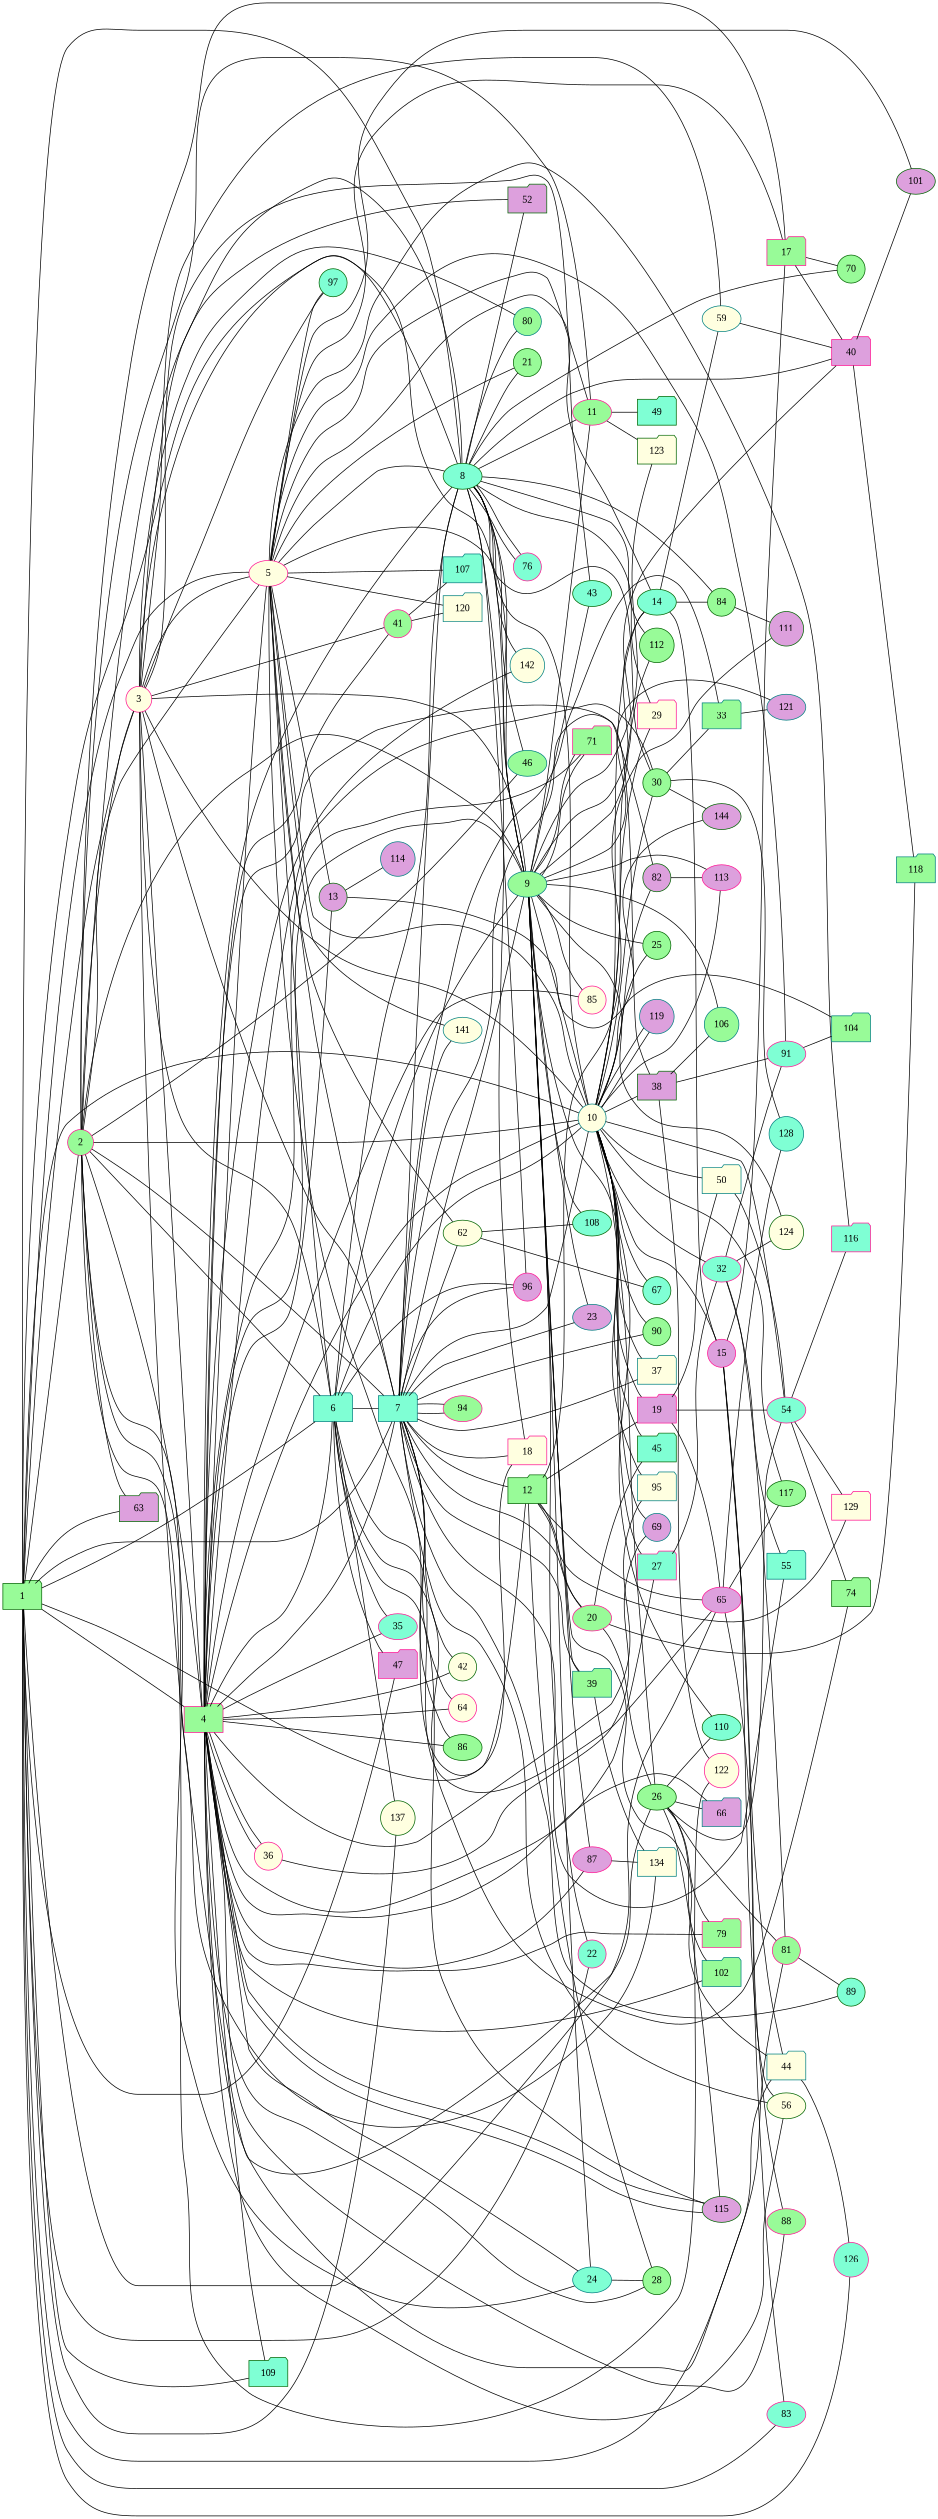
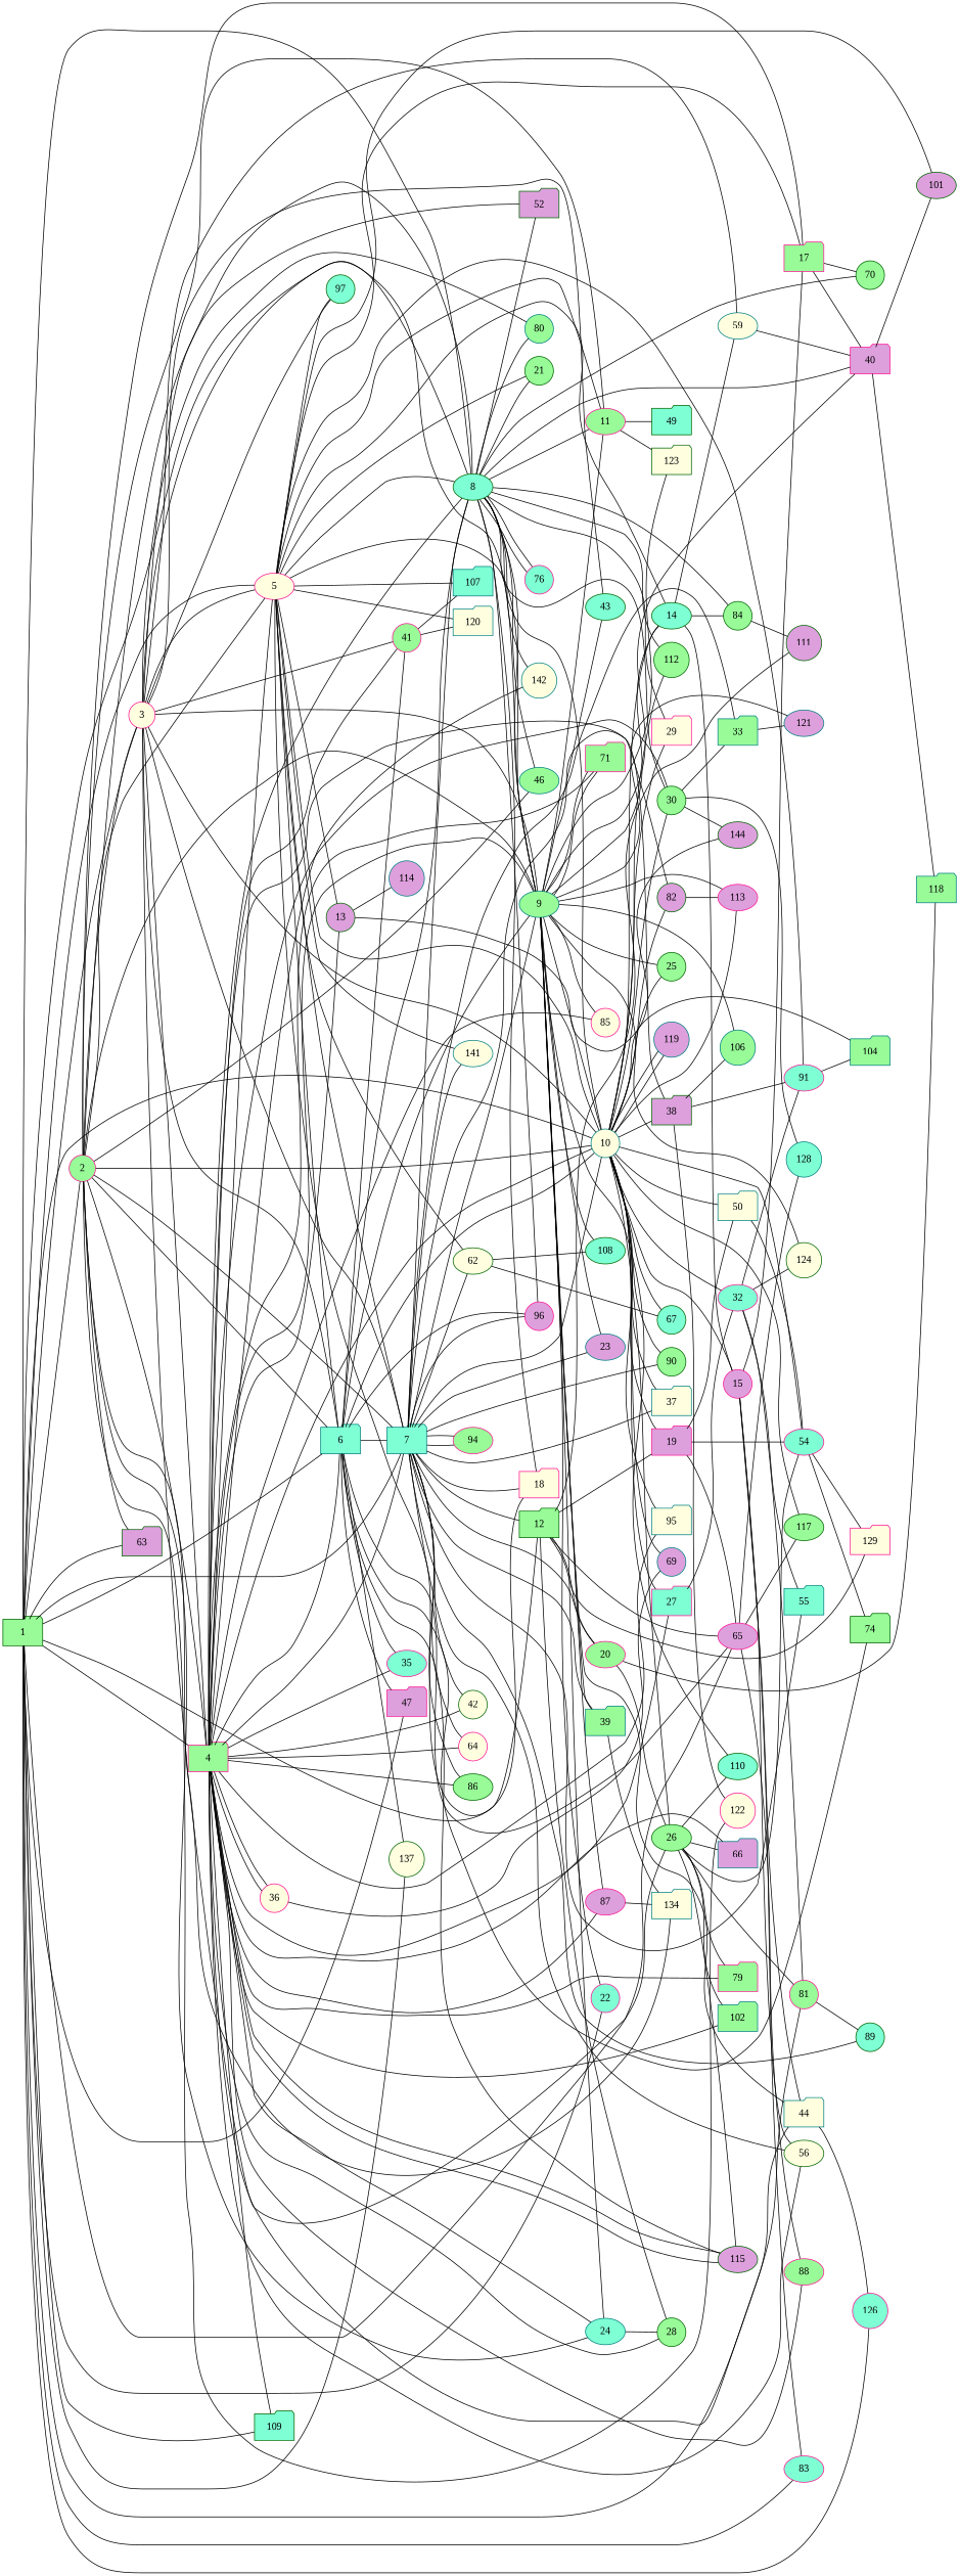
  graph {
    fontname="Liberation Serif"
    rankdir=LR
    node [color=darkgreen fillcolor=palegreen fontname="Liberation Serif" shape=folder style=filled]
    edge [fontname="Liberation Serif"]
    1 [super="+139"]
    2 [color=deeppink shape=circle super="+93"]
    3 [color=deeppink fillcolor=lightyellow shape=circle super="+78"]
    4 [color=deeppink super="+136"]
    5 [color=deeppink fillcolor=lightyellow shape=ellipse super="+16"]
    6 [color=teal fillcolor=aquamarine super="+127"]
    7 [color=teal fillcolor=aquamarine super="+61"]
    8 [fillcolor=aquamarine shape=ellipse super="+57"]
    9 [color=teal shape=ellipse super="+103"]
    10 [color=teal fillcolor=lightyellow shape=circle super="+53"]
    18 [color=deeppink fillcolor=lightyellow]
    22 [color=deeppink fillcolor=aquamarine shape=circle super="+98"]
    47 [color=deeppink fillcolor=plum]
    63 [fillcolor=plum]
    65 [color=deeppink fillcolor=plum shape=ellipse super="+75"]
    81 [color=deeppink shape=circle]
    83 [color=deeppink fillcolor=aquamarine shape=ellipse]
    109 [fillcolor=aquamarine]
    126 [color=deeppink fillcolor=aquamarine shape=circle]
    137 [fillcolor=lightyellow shape=circle]
    11 [color=deeppink shape=ellipse super="+125"]
    17 [color=deeppink super="+73"]
    24 [color=teal fillcolor=aquamarine shape=ellipse super="+48"]
    46 [color=teal shape=ellipse]
    122 [color=deeppink fillcolor=lightyellow shape=circle]
    134 [color=teal fillcolor=lightyellow]
    26 [shape=ellipse super="+60"]
    41 [color=deeppink shape=circle super="+68"]
    43 [fillcolor=aquamarine shape=ellipse]
    52 [fillcolor=plum]
    59 [color=teal fillcolor=lightyellow shape=ellipse]
    80 [color=teal shape=circle]
    97 [fillcolor=aquamarine shape=circle]
    87 [color=deeppink fillcolor=plum shape=ellipse super="+92"]
    13 [fillcolor=plum shape=circle]
    27 [color=deeppink fillcolor=aquamarine]
    28 [shape=circle super="+130"]
    30 [shape=circle super="+31"]
    35 [color=deeppink fillcolor=aquamarine shape=ellipse]
    36 [color=deeppink fillcolor=lightyellow shape=circle]
    38 [fillcolor=plum super="+105"]
    42 [fillcolor=lightyellow shape=circle]
    44 [color=teal fillcolor=lightyellow]
    56 [fillcolor=lightyellow shape=ellipse super="+131"]
    64 [color=deeppink fillcolor=lightyellow shape=circle]
    66 [color=teal fillcolor=plum]
    71 [color=deeppink super="+100"]
    79 [color=deeppink]
    85 [color=deeppink fillcolor=lightyellow shape=circle]
    86 [shape=ellipse]
    88 [color=deeppink shape=ellipse]
    95 [color=teal fillcolor=lightyellow]
    102 [color=teal]
    115 [fillcolor=plum shape=ellipse super="+138"]
    142 [color=teal fillcolor=lightyellow shape=circle]
    12
    14 [fillcolor=aquamarine shape=ellipse super="+132"]
    21 [shape=circle]
    62 [fillcolor=lightyellow shape=ellipse]
    91 [color=deeppink fillcolor=aquamarine shape=ellipse]
    101 [fillcolor=plum shape=ellipse]
    107 [color=teal fillcolor=aquamarine]
-   116 [color=deeppink fillcolor=aquamarine]
    120 [color=teal fillcolor=lightyellow]
    141 [color=teal fillcolor=lightyellow shape=ellipse]
    74
    96 [color=deeppink fillcolor=plum shape=circle super="+135"]
    20 [color=deeppink shape=ellipse super="+34"]
    23 [color=teal fillcolor=plum shape=ellipse]
    33 [color=teal]
    37 [color=teal fillcolor=lightyellow]
    39 [color=teal super="+51"]
    55 [color=teal fillcolor=aquamarine]
    82 [fillcolor=plum shape=circle]
    89 [fillcolor=aquamarine shape=circle]
    90 [shape=circle]
    94 [color=deeppink shape=ellipse super="+99"]
    29 [color=deeppink fillcolor=lightyellow]
    40 [color=deeppink fillcolor=plum super="+133"]
    70 [shape=circle]
    76 [color=deeppink fillcolor=aquamarine shape=circle]
    84 [shape=circle]
    112 [shape=circle super="+143"]
    25 [shape=circle]
    106 [color=teal shape=circle]
    108 [fillcolor=aquamarine shape=ellipse]
    110 [fillcolor=aquamarine shape=ellipse]
    113 [color=deeppink fillcolor=plum shape=ellipse super="+140"]
    121 [color=teal fillcolor=plum shape=ellipse]
    123 [fillcolor=lightyellow]
    124 [fillcolor=lightyellow shape=circle]
    15 [color=deeppink fillcolor=plum shape=circle]
    19 [color=deeppink fillcolor=plum super="+77"]
    32 [color=deeppink fillcolor=aquamarine shape=ellipse]
-   45 [fillcolor=aquamarine]
    50 [color=teal fillcolor=lightyellow super="+58"]
    54 [color=deeppink fillcolor=aquamarine shape=ellipse super="+72"]
    67 [fillcolor=aquamarine shape=circle]
    69 [color=teal fillcolor=plum shape=circle]
    104 [color=teal]
    117 [shape=ellipse]
    119 [color=teal fillcolor=plum shape=circle]
    128 [color=teal fillcolor=aquamarine shape=circle]
    49 [fillcolor=aquamarine]
    114 [color=teal fillcolor=plum shape=circle]
    144 [fillcolor=plum shape=ellipse]
    111 [fillcolor=plum shape=circle]
    129 [color=deeppink fillcolor=lightyellow]
    118 [color=teal]
    1 -- 2
    1 -- 3
    1 -- 4
    1 -- 5
    1 -- 6
    1 -- 7
    1 -- 8
    1 -- 9
    1 -- 10
    1 -- 18
    1 -- 22
    1 -- 47
    1 -- 63
    1 -- 65
    1 -- 81
    1 -- 83
    1 -- 109
    1 -- 126
    1 -- 137
    2 -- 3 [weight=2]
    2 -- 4
    2 -- 5
    2 -- 6
    2 -- 7
    2 -- 8
    2 -- 9
    2 -- 10 [weight=2]
    2 -- 63
    2 -- 11
    2 -- 17
    2 -- 24
    2 -- 46
    2 -- 122
    2 -- 134
    3 -- 4
    3 -- 5
    3 -- 6
    3 -- 7
    3 -- 8
    3 -- 9
    3 -- 10
    3 -- 26
    3 -- 41
    3 -- 43
    3 -- 52
    3 -- 59
    3 -- 80
    3 -- 97
    4 -- 5 [weight=2]
    4 -- 6
    4 -- 7
    4 -- 8
    4 -- 9
    4 -- 10
    4 -- 109
    4 -- 24
    4 -- 41
    4 -- 87
    4 -- 13
    4 -- 27
    4 -- 28
    4 -- 30
    4 -- 35
    4 -- 36
    4 -- 36
    4 -- 38
    4 -- 42
    4 -- 44
    4 -- 56
    4 -- 64
    4 -- 66
    4 -- 71
    4 -- 79
    4 -- 85
    4 -- 86
    4 -- 88
    4 -- 95 [weight=2]
    4 -- 102
    4 -- 115
    4 -- 115
    4 -- 142
    5 -- 6
    5 -- 7
    5 -- 8
    5 -- 9
    5 -- 10
    5 -- 11
    5 -- 17
    5 -- 97
    5 -- 13
    5 -- 12
    5 -- 14
    5 -- 21
    5 -- 62
    5 -- 91
    5 -- 101
    5 -- 107
-   5 -- 116
    5 -- 120
    5 -- 141
    6 -- 7
    6 -- 8
    6 -- 9
    6 -- 10
    6 -- 47
    6 -- 65
    6 -- 137
+   6 -- 41
    6 -- 35
    6 -- 115
    6 -- 74
    6 -- 96
    7 -- 8
    7 -- 9
    7 -- 10
    7 -- 18
    7 -- 42
    7 -- 56
    7 -- 64
    7 -- 86
    7 -- 12
    7 -- 62
    7 -- 141
    7 -- 96
    7 -- 20
    7 -- 23
    7 -- 33
    7 -- 37
    7 -- 39 [weight=2]
    7 -- 55
    7 -- 82
    7 -- 89
    7 -- 90
    7 -- 94 [weight=2]
    7 -- 94
    8 -- 9
    8 -- 10 [weight=2]
    8 -- 18
    8 -- 11
    8 -- 46
    8 -- 52
    8 -- 80
    8 -- 30
    8 -- 142
    8 -- 21
    8 -- 96
    8 -- 29
    8 -- 40
    8 -- 70
    8 -- 76
    8 -- 76
    8 -- 84
    8 -- 112 [weight=2]
    9 -- 10
    9 -- 22
    9 -- 11
    9 -- 24
    9 -- 43
    9 -- 87
    9 -- 44
    9 -- 71
    9 -- 71
    9 -- 85
    9 -- 14
    9 -- 23
    9 -- 39
    9 -- 40
    9 -- 25
    9 -- 106
    9 -- 108
    9 -- 110
    9 -- 113
    9 -- 121
    9 -- 123
    9 -- 124
    10 -- 26
    10 -- 27
    10 -- 30
    10 -- 38
    10 -- 95
    10 -- 14
    10 -- 37
    10 -- 82
    10 -- 90
    10 -- 29
    10 -- 112
    10 -- 25
    10 -- 113
    10 -- 15
    10 -- 19
    10 -- 32
-   10 -- 45
    10 -- 50
    10 -- 54
    10 -- 67
    10 -- 69
    10 -- 104
    10 -- 117
    10 -- 119
    10 -- 119
    65 -- 88
    65 -- 117
    65 -- 128
    81 -- 89
    11 -- 123
    11 -- 49
    17 -- 40
    17 -- 70
    24 -- 28
    26 -- 81
    26 -- 66
    26 -- 79
    26 -- 102
    26 -- 115
    26 -- 110
    26 -- 54
    41 -- 107
    41 -- 120
    59 -- 40
    87 -- 134
    13 -- 114
    13 -- 144
    27 -- 32
    30 -- 33
    30 -- 128
    30 -- 144
    36 -- 69
    38 -- 122
    38 -- 91
    38 -- 106
    44 -- 126
    12 -- 65
    12 -- 28
    12 -- 20
    12 -- 19
    12 -- 111
    12 -- 129
    14 -- 59
    14 -- 84
    14 -- 15
    62 -- 108
    62 -- 67
    91 -- 104
    20 -- 26
-   20 -- 45
    20 -- 118
    33 -- 121
    39 -- 134
    82 -- 113
    40 -- 101
    40 -- 118
    84 -- 111
    15 -- 83
    15 -- 17
    15 -- 44
    15 -- 56
    19 -- 65
    19 -- 50 [weight=2]
    19 -- 54
    32 -- 81
    32 -- 91
    32 -- 55
    32 -- 124
    50 -- 54
-   54 -- 116
    54 -- 74
    54 -- 129
  }
